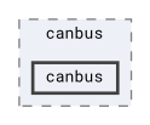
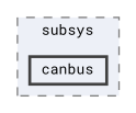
  digraph {
    compound=true
    fontname="Roboto Mono"
    n1 [color=grey25 fillcolor="#edf0f7" fontname="Roboto Mono" fontsize=10 height=0.2 label=canbus shape=box style="filled,bold" width=0.4]
    subgraph cluster_1 {
      bgcolor="#edf0f7"
      fontsize=10
-     label=canbus
+     label=subsys
      pencolor=grey50
      style="filled,dashed"
      n1
    }
  }
